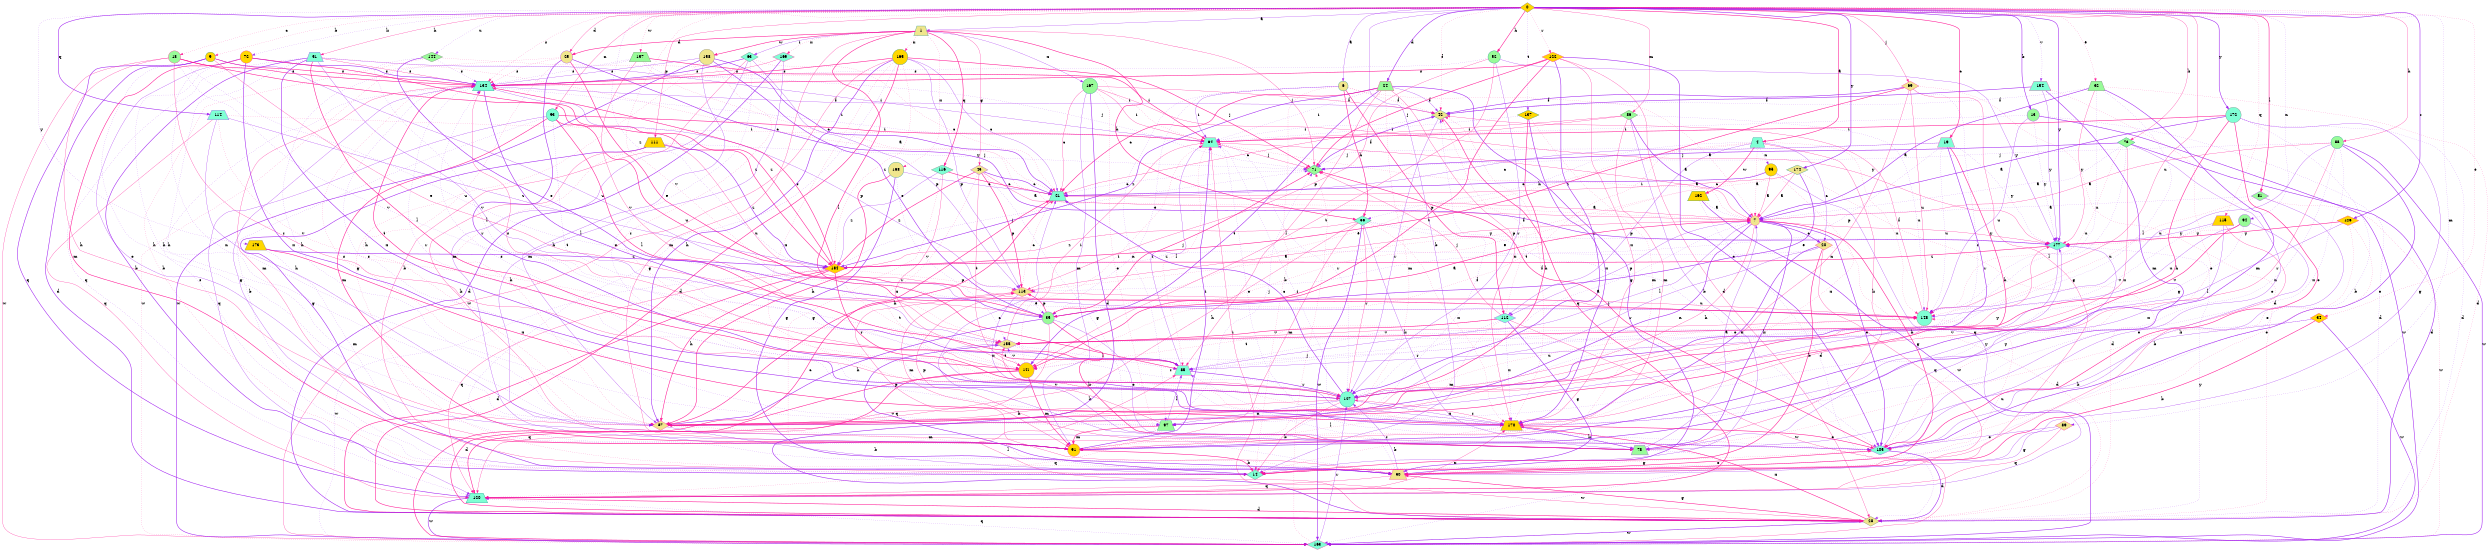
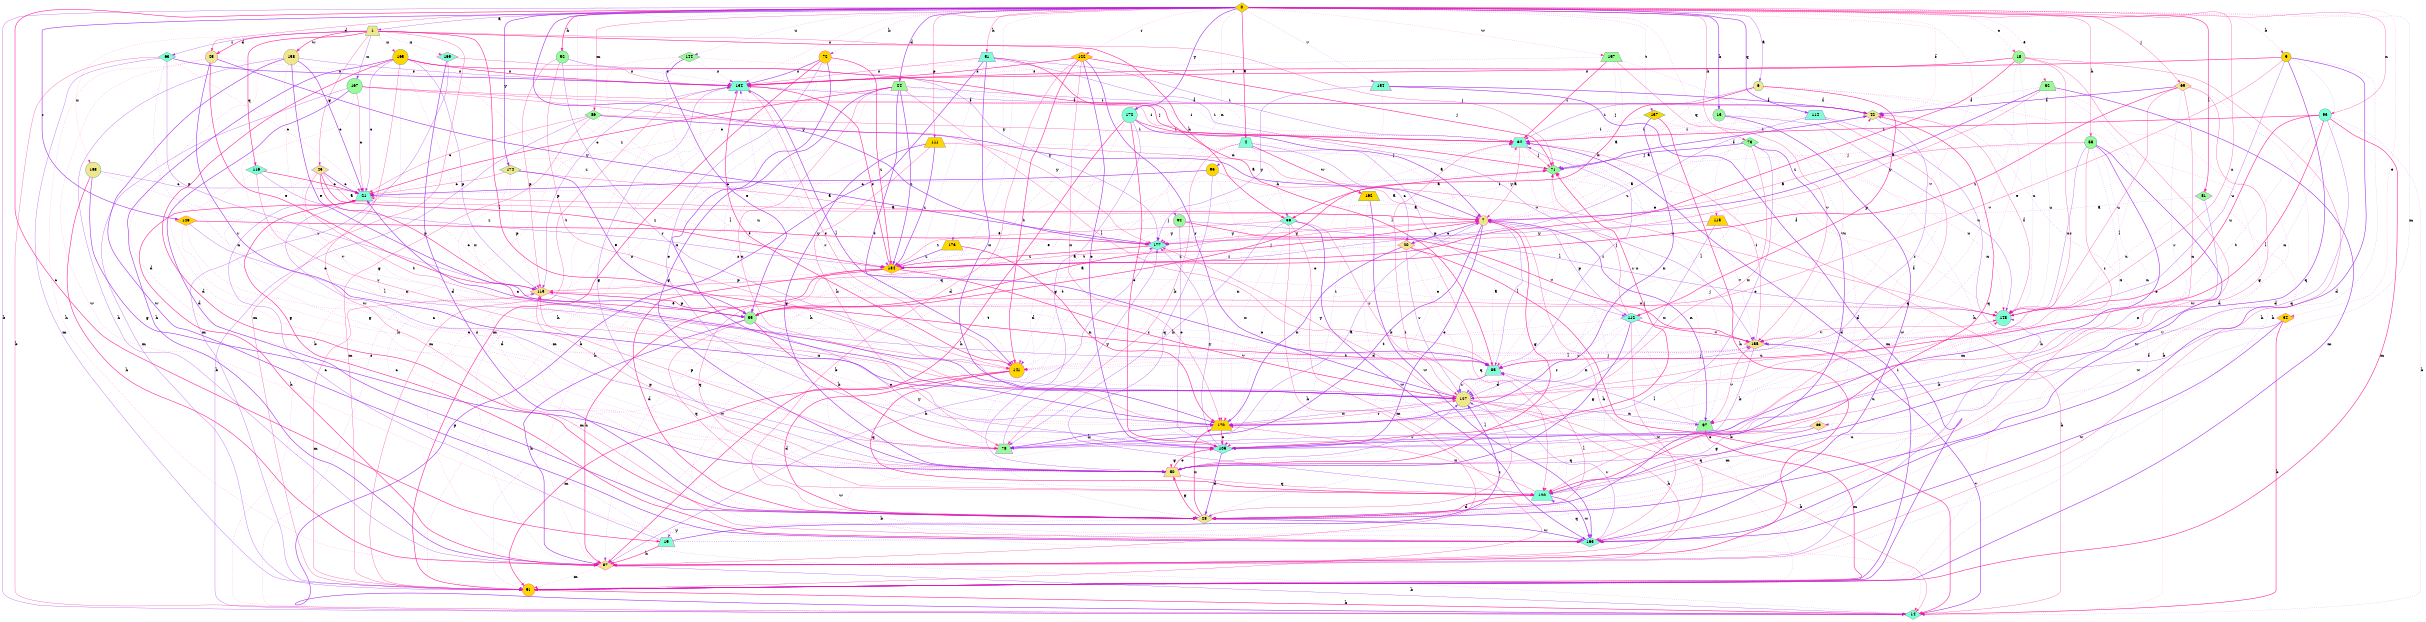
  strict digraph {
    node [color=deeppink fillcolor=aquamarine shape=diamond style=filled]
    edge [color=deeppink style=dotted]
    0 [color=gray40 fillcolor=gold]
    1 [color=teal fillcolor=khaki shape=trapezium]
    4 [color=teal shape=trapezium]
    6 [color=teal fillcolor=khaki shape=circle]
    9 [color=teal fillcolor=gold shape=circle]
    13 [color=purple fillcolor=palegreen shape=circle]
    14 [color=gray40]
    18 [fillcolor=palegreen shape=circle]
    19 [shape=trapezium]
    24 [fillcolor=palegreen shape=trapezium]
    25 [color=purple fillcolor=khaki shape=circle]
    32 [color=gray40 fillcolor=palegreen shape=trapezium]
    34 [fillcolor=gold]
    42 [color=teal fillcolor=khaki]
    51 [color=purple shape=trapezium]
    52 [color=teal fillcolor=palegreen shape=circle]
    55 [color=teal fillcolor=palegreen shape=circle]
    69 [fillcolor=khaki]
    72 [fillcolor=gold shape=circle]
    73 [color=teal fillcolor=palegreen]
    81 [color=purple fillcolor=palegreen]
    86 [color=gray40 fillcolor=palegreen]
    89 [fillcolor=khaki]
    93 [color=teal shape=circle]
    94 [color=purple fillcolor=palegreen shape=circle]
    111 [color=gray40 fillcolor=gold shape=trapezium]
    114 [color=purple shape=trapezium]
    115 [color=purple fillcolor=gold shape=trapezium]
    122 [fillcolor=gold]
    126 [fillcolor=gold]
    134 [color=teal shape=trapezium]
    137 [color=teal fillcolor=gold]
    144 [color=gray40 fillcolor=palegreen]
    148 [color=gray40 shape=circle]
    154 [shape=trapezium]
    155 [color=purple fillcolor=khaki]
    157 [color=gray40 fillcolor=palegreen shape=trapezium]
    172 [color=gray40 shape=circle]
    173 [color=gray40 fillcolor=gold shape=trapezium]
    174 [color=teal fillcolor=khaki]
    177 [color=purple]
    184 [fillcolor=gold]
    45 [color=purple fillcolor=khaki]
    56 [color=gray40]
    63 [color=gray40]
    71 [color=teal fillcolor=palegreen]
    85 [shape=trapezium]
    91 [fillcolor=gold shape=circle]
    116 [color=gray40]
    158 [color=gray40 fillcolor=khaki shape=circle]
    165 [color=teal fillcolor=gold shape=circle]
    167 [color=teal fillcolor=palegreen shape=circle]
    168 [color=teal fillcolor=khaki shape=circle]
    169
    7 [fillcolor=khaki shape=circle]
    20 [fillcolor=khaki]
    35 [color=purple fillcolor=palegreen shape=circle]
    78 [color=purple fillcolor=palegreen shape=trapezium]
    95 [color=gray40 fillcolor=gold shape=circle]
    112 [color=purple]
    141 [color=purple fillcolor=gold shape=circle]
    162 [color=teal fillcolor=gold shape=trapezium]
    64 [shape=trapezium]
    97 [color=teal fillcolor=palegreen shape=trapezium]
    57 [fillcolor=khaki]
    28 [color=gray40 fillcolor=khaki]
    120 [color=teal shape=trapezium]
    163
-   127 [color=teal shape=circle]
+   127 [color=teal fillcolor=khaki shape=circle]
    21 [color=gray40 shape=trapezium]
    113 [fillcolor=khaki]
    50 [fillcolor=khaki shape=trapezium]
    170 [color=gray40 fillcolor=gold shape=trapezium]
    105 [color=purple]
    0 -> 1 [color=purple label=a style=solid]
    0 -> 4 [label=a style=bold]
    0 -> 6 [color=purple label=a style=solid]
    0 -> 9 [label=b]
    0 -> 13 [color=purple label=b style=bold]
    0 -> 14 [color=purple label=b style=solid]
    0 -> 18 [label=c]
    0 -> 19 [label=c style=bold]
    0 -> 24 [color=purple label=d style=bold]
    0 -> 25 [label=d style=solid]
    0 -> 32 [label=e]
    0 -> 34 [label=e]
    0 -> 42 [label=f]
    0 -> 51 [label=h style=solid]
    0 -> 52 [label=h style=bold]
    0 -> 55 [label=h style=solid]
    0 -> 69 [label=j style=solid]
    0 -> 72 [color=purple label=k]
    0 -> 73 [label=k style=solid]
    0 -> 81 [label=l style=bold]
    0 -> 86 [label=m style=solid]
    0 -> 89 [color=purple label=m]
    0 -> 93 [label=n style=solid]
    0 -> 94 [color=purple label=n]
    0 -> 111 [label=p style=solid]
    0 -> 114 [color=purple label=q style=bold]
    0 -> 115 [label=q]
    0 -> 122 [label=r]
    0 -> 126 [color=purple label=r style=bold]
    0 -> 134 [label=s]
    0 -> 137 [color=purple label=t]
    0 -> 144 [color=purple label=u]
    0 -> 148 [label=u style=solid]
    0 -> 154 [color=purple label=v]
    0 -> 155 [label=v]
    0 -> 157 [label=w]
    0 -> 172 [color=purple label=y style=bold]
    0 -> 173 [color=purple label=y]
    0 -> 174 [color=purple label=y style=bold]
    0 -> 177 [color=purple label=y style=bold]
    0 -> 184 [color=purple label=z]
    1 -> 25 [label=d style=bold]
    1 -> 45 [label=g style=solid]
    1 -> 56 [label=h style=bold]
    1 -> 63 [color=purple label=i style=solid]
    1 -> 71 [label=j style=solid]
    1 -> 85 [label=l style=bold]
    1 -> 91 [label=m style=solid]
    1 -> 116 [label=q style=bold]
    1 -> 158 [label=w style=bold]
    1 -> 165 [label=x]
    1 -> 167 [color=purple label=x style=solid]
    1 -> 168 [label=x]
    1 -> 169 [label=x]
    4 -> 148 [label=u]
    4 -> 56 [color=purple label=h]
    4 -> 7 [label=a]
    4 -> 20 [color=purple label=c style=solid]
    4 -> 35 [label=e]
    4 -> 78 [label=k style=solid]
    4 -> 95 [color=purple label=n]
    4 -> 112 [color=purple label=p style=solid]
    4 -> 141 [label=t]
    4 -> 162 [label=w style=bold]
    6 -> 14 [label=b]
    6 -> 42 [label=f]
    6 -> 56 [label=h style=bold]
    6 -> 7 [label=a]
    6 -> 35 [color=purple label=e]
    6 -> 112 [label=p style=bold]
    6 -> 64 [color=purple label=i style=solid]
    6 -> 97 [color=purple label=n]
    9 -> 134 [label=s style=bold]
    9 -> 148 [color=purple label=u style=solid]
    9 -> 35 [label=e style=solid]
    9 -> 97 [color=purple label=n]
    9 -> 57 [color=purple label=h]
    9 -> 28 [color=purple label=d style=bold]
    9 -> 120 [color=purple label=q style=bold]
    13 -> 148 [color=purple label=u style=solid]
    13 -> 177 [color=purple label=y]
    13 -> 64 [color=purple label=i]
    13 -> 28 [color=purple label=d]
    13 -> 163 [color=purple label=w style=bold]
    14 -> 134 [color=purple label=s]
    14 -> 155 [color=purple label=v style=bold]
    18 -> 134 [label=s style=bold]
    18 -> 148 [color=purple label=u]
    18 -> 155 [color=purple label=v]
    18 -> 184 [label=z style=bold]
    18 -> 57 [label=h style=solid]
    18 -> 163 [label=w style=solid]
    18 -> 127 [label=r style=solid]
    19 -> 148 [color=purple label=u]
    19 -> 177 [color=purple label=y]
    19 -> 71 [color=purple label=j]
    19 -> 57 [label=h style=bold]
    19 -> 127 [color=purple label=r style=bold]
    19 -> 21 [color=purple label=c style=solid]
    19 -> 113 [color=purple label=p]
    24 -> 42 [color=purple label=f style=solid]
    24 -> 184 [color=purple label=z style=bold]
    24 -> 85 [label=l style=solid]
    24 -> 91 [label=m]
    24 -> 141 [color=purple label=t style=bold]
    24 -> 64 [color=purple label=i]
    24 -> 21 [label=c style=bold]
    24 -> 50 [color=purple label=g style=bold]
    24 -> 170 [label=x style=solid]
    25 -> 134 [label=s]
    25 -> 177 [color=purple label=y style=bold]
    25 -> 35 [label=e style=bold]
    25 -> 57 [label=h]
    25 -> 163 [label=w]
    25 -> 127 [color=purple label=r style=bold]
    32 -> 42 [color=purple label=f]
    32 -> 148 [color=purple label=u]
    32 -> 177 [label=y style=solid]
    32 -> 85 [color=purple label=l]
    32 -> 91 [color=purple label=m style=bold]
    32 -> 7 [color=purple label=a style=bold]
    32 -> 28 [label=d]
    34 -> 14 [label=b style=bold]
    34 -> 155 [color=purple label=v]
    34 -> 78 [color=purple label=k style=solid]
    34 -> 163 [color=purple label=w style=bold]
    42 -> 64 [color=purple label=i]
    42 -> 120 [label=q style=bold]
    42 -> 127 [color=purple label=r style=solid]
    51 -> 14 [color=purple label=b style=bold]
    51 -> 134 [label=s style=solid]
    51 -> 155 [color=purple label=v style=solid]
    51 -> 85 [label=l style=bold]
    51 -> 64 [color=purple label=i style=solid]
    51 -> 57 [color=purple label=h]
    51 -> 120 [color=purple label=q]
    51 -> 21 [label=c]
    51 -> 170 [color=purple label=x style=bold]
    52 -> 134 [color=purple label=s]
    52 -> 177 [color=purple label=y style=solid]
    52 -> 141 [label=t style=solid]
    52 -> 127 [color=purple label=r style=solid]
    52 -> 113 [label=p style=solid]
    55 -> 148 [color=purple label=u style=solid]
    55 -> 71 [color=purple label=j]
    55 -> 7 [label=a style=solid]
    55 -> 97 [color=purple label=n]
    55 -> 163 [color=purple label=w style=bold]
    55 -> 127 [label=r style=solid]
    55 -> 170 [color=purple label=x]
    55 -> 105 [color=purple label=o style=bold]
    69 -> 42 [color=purple label=f style=bold]
    69 -> 148 [label=u style=solid]
    69 -> 184 [label=z style=bold]
    69 -> 97 [label=n style=solid]
    69 -> 28 [label=d]
    69 -> 127 [color=purple label=r]
    69 -> 50 [label=g style=solid]
    72 -> 134 [color=purple label=s style=bold]
    72 -> 184 [label=z style=bold]
    72 -> 91 [label=m style=bold]
    72 -> 57 [color=purple label=h]
    72 -> 170 [color=purple label=x style=bold]
    72 -> 105 [color=purple label=o style=solid]
    73 -> 148 [label=u]
    73 -> 71 [color=purple label=j style=bold]
    73 -> 85 [color=purple label=l]
    73 -> 7 [color=purple label=a]
    73 -> 28 [color=purple label=d style=bold]
    73 -> 170 [label=x style=solid]
    73 -> 105 [color=purple label=o style=solid]
    81 -> 148 [label=u]
    81 -> 7 [color=purple label=a]
    81 -> 163 [label=w]
    81 -> 105 [color=purple label=o style=solid]
    86 -> 14 [color=purple label=b style=solid]
    86 -> 148 [color=purple label=u]
    86 -> 91 [label=m style=solid]
    86 -> 7 [color=purple label=a style=bold]
    86 -> 64 [label=i style=solid]
    86 -> 21 [label=c style=solid]
    89 -> 120 [label=q style=solid]
    89 -> 50 [color=purple label=g style=solid]
    89 -> 105 [color=purple label=o style=solid]
    93 -> 14 [color=purple label=b]
    93 -> 148 [label=u style=bold]
    93 -> 85 [label=l style=bold]
    93 -> 91 [label=m style=bold]
    93 -> 141 [color=purple label=t]
    93 -> 64 [label=i style=bold]
    93 -> 120 [color=purple label=q style=solid]
    94 -> 148 [color=purple label=u style=solid]
    94 -> 155 [label=v style=bold]
    94 -> 177 [label=y]
-   94 -> 141 [color=purple label=g]
+   94 -> 141 [color=purple label=t]
    94 -> 105 [color=purple label=o style=solid]
    111 -> 148 [label=u style=solid]
    111 -> 184 [color=purple label=z style=bold]
    111 -> 71 [color=purple label=j]
    111 -> 78 [label=k style=solid]
    111 -> 57 [label=h]
    111 -> 50 [color=purple label=g style=bold]
    114 -> 155 [label=v]
    114 -> 184 [color=purple label=z style=solid]
    114 -> 64 [label=i]
    114 -> 57 [color=purple label=h style=solid]
    114 -> 120 [label=q style=solid]
    115 -> 14 [label=b style=solid]
    115 -> 155 [color=purple label=v]
    115 -> 177 [color=purple label=y style=solid]
    115 -> 170 [color=purple label=x style=solid]
    122 -> 134 [label=s style=bold]
    122 -> 71 [label=j style=bold]
    122 -> 141 [label=t style=bold]
    122 -> 28 [label=d style=solid]
    122 -> 127 [color=purple label=r style=bold]
    122 -> 170 [label=x style=solid]
    122 -> 105 [color=purple label=o style=bold]
    126 -> 177 [label=y style=bold]
    126 -> 85 [color=purple label=l style=solid]
    126 -> 78 [label=k]
    126 -> 105 [label=o]
    134 -> 42 [color=purple label=f style=solid]
    134 -> 85 [color=purple label=l style=bold]
    134 -> 91 [label=m style=solid]
    134 -> 141 [label=t style=bold]
    134 -> 64 [color=purple label=i]
    134 -> 127 [color=purple label=r]
    134 -> 113 [color=purple label=p style=solid]
    134 -> 50 [color=purple label=g style=solid]
    137 -> 91 [label=m]
    137 -> 64 [color=purple label=i]
    137 -> 57 [label=h style=bold]
    137 -> 170 [color=purple label=x style=bold]
    144 -> 14 [label=b]
    144 -> 134 [color=purple label=s]
    144 -> 85 [color=purple label=l]
    144 -> 35 [color=purple label=e style=bold]
    144 -> 64 [label=i]
    148 -> 42 [label=f style=solid]
    148 -> 155 [label=v style=solid]
    154 -> 42 [color=purple label=f style=bold]
    154 -> 177 [color=purple label=y style=solid]
    154 -> 91 [color=purple label=m style=bold]
    154 -> 105 [label=o]
    155 -> 85 [color=purple label=l]
    155 -> 78 [color=purple label=k style=solid]
    155 -> 141 [label=t]
    155 -> 64 [label=i style=solid]
    155 -> 127 [color=purple label=r]
    157 -> 134 [color=purple label=s]
    157 -> 155 [label=v style=solid]
    157 -> 71 [color=purple label=j]
    157 -> 7 [label=a]
    157 -> 64 [label=i style=bold]
    157 -> 57 [color=purple label=h]
    172 -> 14 [color=purple label=b]
    172 -> 7 [color=purple label=a style=bold]
    172 -> 64 [label=i style=bold]
    172 -> 57 [label=h style=bold]
    172 -> 28 [color=purple label=d]
    172 -> 50 [color=purple label=g style=solid]
    172 -> 105 [label=o style=bold]
    173 -> 184 [color=purple label=z style=bold]
    173 -> 91 [color=purple label=m]
    173 -> 170 [label=x style=bold]
    174 -> 7 [label=a style=solid]
    174 -> 35 [color=purple label=e style=bold]
    174 -> 28 [label=d]
    174 -> 21 [label=c style=solid]
    174 -> 113 [label=p]
    177 -> 184 [label=z style=bold]
    177 -> 57 [color=purple label=h style=solid]
    184 -> 134 [label=s style=bold]
    184 -> 71 [color=purple label=j]
    184 -> 141 [label=t]
    184 -> 57 [label=h style=bold]
    184 -> 28 [label=d style=bold]
    184 -> 120 [label=q style=solid]
    184 -> 163 [color=purple label=w]
    184 -> 127 [label=r style=bold]
    184 -> 113 [label=p]
    45 -> 184 [label=z style=bold]
    45 -> 7 [label=a style=solid]
    45 -> 141 [label=t style=solid]
    45 -> 21 [color=purple label=c style=bold]
    45 -> 113 [label=p style=bold]
    45 -> 50 [color=purple label=g]
    45 -> 170 [label=x]
    56 -> 177 [color=purple label=y]
    56 -> 184 [label=z style=solid]
    56 -> 91 [label=m style=solid]
    56 -> 78 [color=purple label=k style=solid]
    56 -> 57 [label=h style=solid]
    56 -> 163 [color=purple label=w style=bold]
    56 -> 127 [label=r style=solid]
    56 -> 170 [label=x]
    56 -> 105 [color=purple label=o]
    63 -> 14 [label=b style=solid]
    63 -> 134 [color=purple label=s style=bold]
    63 -> 91 [color=purple label=m style=solid]
    63 -> 97 [color=purple label=n]
    63 -> 21 [label=c]
    63 -> 113 [color=purple label=p style=solid]
    71 -> 42 [color=purple label=f style=bold]
    71 -> 21 [color=purple label=c]
    85 -> 7 [color=purple label=a]
    85 -> 64 [color=purple label=i style=solid]
    85 -> 127 [color=purple label=r style=bold]
    91 -> 14 [label=b style=bold]
    91 -> 42 [color=purple label=f]
    91 -> 64 [color=purple label=i style=bold]
    116 -> 184 [color=purple label=z style=solid]
    116 -> 127 [label=r style=solid]
    116 -> 21 [label=c style=bold]
    116 -> 50 [label=g]
    158 -> 134 [color=purple label=s style=solid]
    158 -> 35 [color=purple label=e style=bold]
    158 -> 57 [color=purple label=h style=solid]
    158 -> 163 [color=purple label=w style=bold]
    158 -> 127 [label=r]
    158 -> 21 [color=purple label=c style=bold]
-   158 -> 50 [label=g]
+   158 -> 50 [label=d]
    165 -> 134 [label=s style=bold]
    165 -> 184 [label=z]
    165 -> 71 [label=j style=bold]
    165 -> 57 [color=purple label=h style=bold]
    165 -> 28 [label=d style=bold]
    165 -> 163 [label=w style=solid]
    165 -> 21 [color=purple label=c style=solid]
    165 -> 113 [color=purple label=p style=solid]
    165 -> 50 [color=purple label=g]
    165 -> 170 [label=x]
    167 -> 42 [label=f style=solid]
    167 -> 177 [label=y style=solid]
    167 -> 91 [color=purple label=m style=solid]
    167 -> 64 [label=i style=solid]
    167 -> 28 [color=purple label=d style=bold]
    167 -> 21 [label=c style=solid]
    167 -> 105 [label=o]
    168 -> 155 [color=purple label=v]
    168 -> 57 [label=h style=bold]
    168 -> 21 [color=purple label=c style=solid]
    168 -> 50 [color=purple label=g style=bold]
    169 -> 134 [label=s style=solid]
    169 -> 91 [color=purple label=m style=solid]
    169 -> 28 [color=purple label=d style=bold]
    7 -> 177 [label=y style=solid]
    7 -> 85 [color=purple label=l style=solid]
    7 -> 20 [color=purple label=c style=bold]
    7 -> 78 [color=purple label=k style=bold]
    7 -> 112 [color=purple label=p style=solid]
    7 -> 64 [label=i]
    7 -> 97 [color=purple label=n style=bold]
    7 -> 57 [label=h style=solid]
    7 -> 50 [label=g style=bold]
    7 -> 105 [color=purple label=o style=bold]
    20 -> 14 [label=b style=bold]
    20 -> 184 [color=purple label=z]
    20 -> 28 [label=d]
    20 -> 120 [label=q style=solid]
    20 -> 127 [color=purple label=r style=solid]
    20 -> 170 [color=purple label=x style=bold]
    35 -> 71 [label=j style=bold]
    35 -> 7 [label=a style=bold]
    35 -> 78 [label=k style=bold]
    35 -> 57 [color=purple label=h style=bold]
    35 -> 120 [label=q style=solid]
    35 -> 113 [label=p style=bold]
    35 -> 105 [color=purple label=o style=solid]
    78 -> 177 [color=purple label=y style=solid]
    78 -> 7 [color=purple label=a style=solid]
    78 -> 163 [color=purple label=w]
    78 -> 21 [color=purple label=c style=solid]
    78 -> 113 [label=p style=solid]
    95 -> 7 [label=a style=solid]
    95 -> 35 [label=e]
    95 -> 120 [color=purple label=q style=solid]
    95 -> 21 [color=purple label=c style=bold]
    95 -> 170 [label=x]
    112 -> 42 [label=f]
    112 -> 155 [label=v style=bold]
    112 -> 71 [label=j style=solid]
    112 -> 91 [label=m]
    112 -> 141 [label=t]
    112 -> 163 [label=w style=solid]
    112 -> 127 [color=purple label=r]
    112 -> 50 [color=purple label=g style=bold]
    112 -> 170 [color=purple label=x]
    141 -> 134 [label=s style=solid]
    141 -> 155 [color=purple label=v]
    141 -> 91 [label=m style=bold]
    141 -> 64 [label=i]
    141 -> 28 [label=d style=bold]
    141 -> 120 [label=q style=bold]
    162 -> 7 [color=purple label=a]
    162 -> 28 [color=purple label=d]
    162 -> 163 [color=purple label=w style=bold]
    64 -> 71 [label=j style=solid]
    64 -> 85 [label=l]
    64 -> 7 [label=a style=solid]
    64 -> 127 [color=purple label=r]
    64 -> 105 [color=purple label=o]
    97 -> 134 [color=purple label=s]
    97 -> 155 [label=v style=solid]
    97 -> 71 [color=purple label=j]
    97 -> 85 [color=purple label=l style=solid]
    97 -> 91 [label=m style=bold]
    97 -> 120 [label=q]
    57 -> 14 [color=purple label=b style=solid]
    57 -> 134 [label=s]
    57 -> 91 [label=m]
-   28 -> 177 [color=purple label=y]
+   28 -> 19 [color=purple label=y]
    28 -> 85 [label=l style=solid]
    28 -> 64 [label=i style=solid]
    28 -> 163 [color=purple label=w style=bold]
    28 -> 50 [label=g style=bold]
    28 -> 170 [label=x style=bold]
    120 -> 28 [label=d style=bold]
    120 -> 163 [color=purple label=w style=bold]
    120 -> 170 [label=x style=solid]
    163 -> 71 [label=j]
    163 -> 120 [color=purple label=q]
    163 -> 127 [color=purple label=r style=solid]
    163 -> 21 [label=c style=bold]
    127 -> 14 [label=b style=solid]
    127 -> 148 [label=u]
    127 -> 177 [label=y style=solid]
    127 -> 97 [color=purple label=n style=solid]
    127 -> 57 [label=h style=solid]
    127 -> 21 [color=purple label=c style=bold]
    127 -> 170 [color=purple label=x style=solid]
    21 -> 7 [label=a style=solid]
    21 -> 57 [label=h style=bold]
    113 -> 148 [label=u style=solid]
    113 -> 91 [label=m style=solid]
    113 -> 7 [label=a style=solid]
    113 -> 35 [color=purple label=e]
    113 -> 21 [label=c]
    113 -> 170 [color=purple label=x style=solid]
    50 -> 148 [label=u]
    50 -> 85 [color=purple label=l]
    50 -> 120 [label=q style=solid]
    50 -> 127 [color=purple label=r style=solid]
    50 -> 113 [label=p style=solid]
    50 -> 105 [label=o style=bold]
    170 -> 14 [label=b]
    170 -> 42 [label=f]
    170 -> 134 [color=purple label=s]
    170 -> 78 [color=purple label=k style=bold]
    170 -> 127 [label=r style=solid]
    170 -> 105 [label=o style=bold]
    105 -> 177 [color=purple label=y style=solid]
    105 -> 71 [label=j style=bold]
    105 -> 64 [color=purple label=i]
    105 -> 28 [color=purple label=d style=bold]
    105 -> 50 [label=g]
  }
